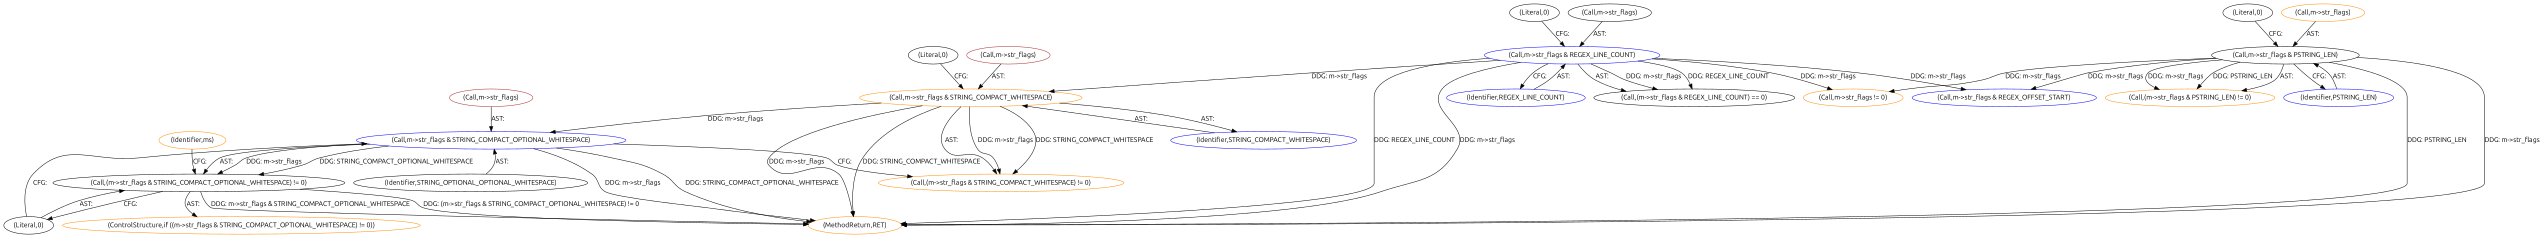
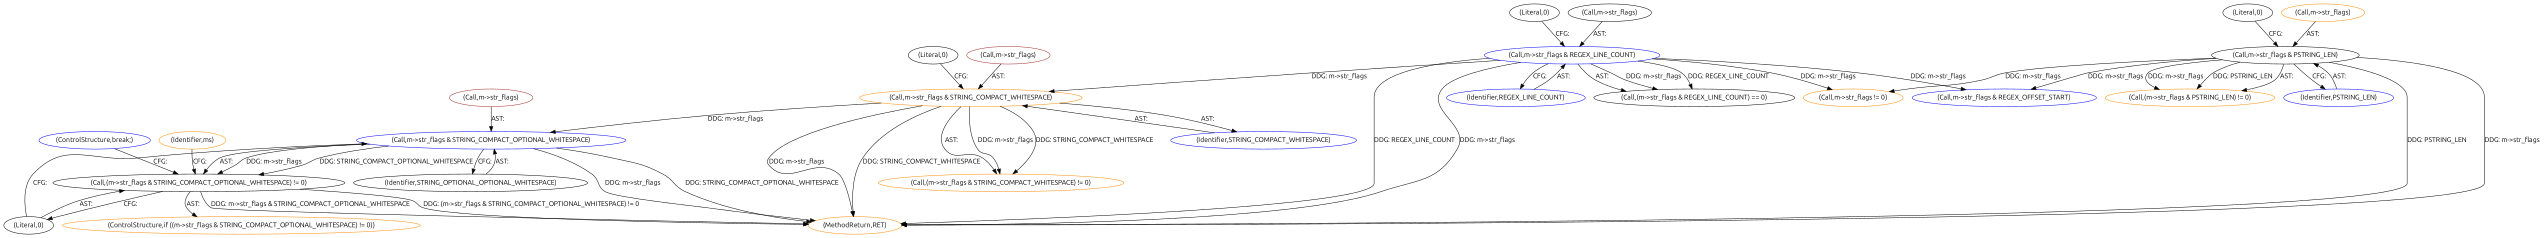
  digraph {
    fontname=Ubuntu
    node [color=black fontname=Ubuntu]
    edge [fontname=Ubuntu]
    n1 [color=blue label="(Call,m->str_flags & STRING_COMPACT_OPTIONAL_WHITESPACE)"]
    n2 [label="(Call,(m->str_flags & STRING_COMPACT_OPTIONAL_WHITESPACE) != 0)"]
    n3 [color=darkorange label="(MethodReturn,RET)"]
    n4 [label="(Identifier,STRING_OPTIONAL_OPTIONAL_WHITESPACE)"]
    n5 [label="(Literal,0)"]
    n6 [color=darkorange label="(ControlStructure,if ((m->str_flags & STRING_COMPACT_OPTIONAL_WHITESPACE) != 0))"]
    n7 [color=darkorange label="(Call,m->str_flags & STRING_COMPACT_WHITESPACE)"]
    n8 [color=darkorange label="(Call,(m->str_flags & STRING_COMPACT_WHITESPACE) != 0)"]
    n9 [color=blue label="(Identifier,STRING_COMPACT_WHITESPACE)"]
    n10 [label="(Call,m->str_flags & PSTRING_LEN)"]
    n11 [color=blue label="(Identifier,PSTRING_LEN)"]
    n12 [color=darkorange label="(Call,m->str_flags != 0)"]
    n13 [color=blue label="(Call,m->str_flags & REGEX_OFFSET_START)"]
    n14 [color=darkorange label="(Call,(m->str_flags & PSTRING_LEN) != 0)"]
    n15 [color=blue label="(Call,m->str_flags & REGEX_LINE_COUNT)"]
    n16 [color=blue label="(Identifier,REGEX_LINE_COUNT)"]
    n17 [label="(Call,(m->str_flags & REGEX_LINE_COUNT) == 0)"]
    n18 [color=brown label="(Call,m->str_flags)"]
    n19 [color=darkorange label="(Identifier,ms)"]
    n20 [label="(Literal,0)"]
    n21 [color=darkorange label="(Call,m->str_flags)"]
    n22 [label="(Literal,0)"]
    n23 [label="(Literal,0)"]
    n24 [color=brown label="(Call,m->str_flags)"]
+   n25 [color=blue label="(ControlStructure,break;)"]
    n26 [label="(Call,m->str_flags)"]
    n1 -> n2 [label="AST: "]
    n1 -> n2 [label="DDG: m->str_flags"]
    n1 -> n2 [label="DDG: STRING_COMPACT_OPTIONAL_WHITESPACE"]
    n1 -> n3 [label="DDG: STRING_COMPACT_OPTIONAL_WHITESPACE"]
    n1 -> n3 [label="DDG: m->str_flags"]
-   n1 -> n8 [label="CFG: "]
+   n1 -> n4 [label="CFG: "]
    n2 -> n3 [label="DDG: (m->str_flags & STRING_COMPACT_OPTIONAL_WHITESPACE) != 0"]
    n2 -> n3 [label="DDG: m->str_flags & STRING_COMPACT_OPTIONAL_WHITESPACE"]
    n2 -> n5 [label="CFG: "]
    n2 -> n6 [label="AST: "]
    n4 -> n1 [label="AST: "]
    n5 -> n1 [label="CFG: "]
    n5 -> n2 [label="AST: "]
    n7 -> n1 [label="DDG: m->str_flags"]
    n7 -> n3 [label="DDG: STRING_COMPACT_WHITESPACE"]
    n7 -> n3 [label="DDG: m->str_flags"]
    n7 -> n8 [label="AST: "]
    n7 -> n8 [label="DDG: m->str_flags"]
    n7 -> n8 [label="DDG: STRING_COMPACT_WHITESPACE"]
    n7 -> n9 [label="AST: "]
    n9 -> n7 [label="AST: "]
    n10 -> n3 [label="DDG: PSTRING_LEN"]
    n10 -> n3 [label="DDG: m->str_flags"]
    n10 -> n11 [label="CFG: "]
    n10 -> n12 [label="DDG: m->str_flags"]
    n10 -> n13 [label="DDG: m->str_flags"]
    n10 -> n14 [label="AST: "]
    n10 -> n14 [label="DDG: m->str_flags"]
    n10 -> n14 [label="DDG: PSTRING_LEN"]
    n11 -> n10 [label="AST: "]
    n15 -> n3 [label="DDG: REGEX_LINE_COUNT"]
    n15 -> n3 [label="DDG: m->str_flags"]
    n15 -> n7 [label="DDG: m->str_flags"]
    n15 -> n12 [label="DDG: m->str_flags"]
    n15 -> n13 [label="DDG: m->str_flags"]
    n15 -> n16 [label="CFG: "]
    n15 -> n17 [label="AST: "]
    n15 -> n17 [label="DDG: m->str_flags"]
    n15 -> n17 [label="DDG: REGEX_LINE_COUNT"]
    n16 -> n15 [label="AST: "]
    n18 -> n1 [label="AST: "]
    n19 -> n2 [label="CFG: "]
    n20 -> n10 [label="CFG: "]
    n21 -> n10 [label="AST: "]
    n22 -> n7 [label="CFG: "]
    n23 -> n15 [label="CFG: "]
    n24 -> n7 [label="AST: "]
+   n25 -> n2 [label="CFG: "]
    n26 -> n15 [label="AST: "]
  }
